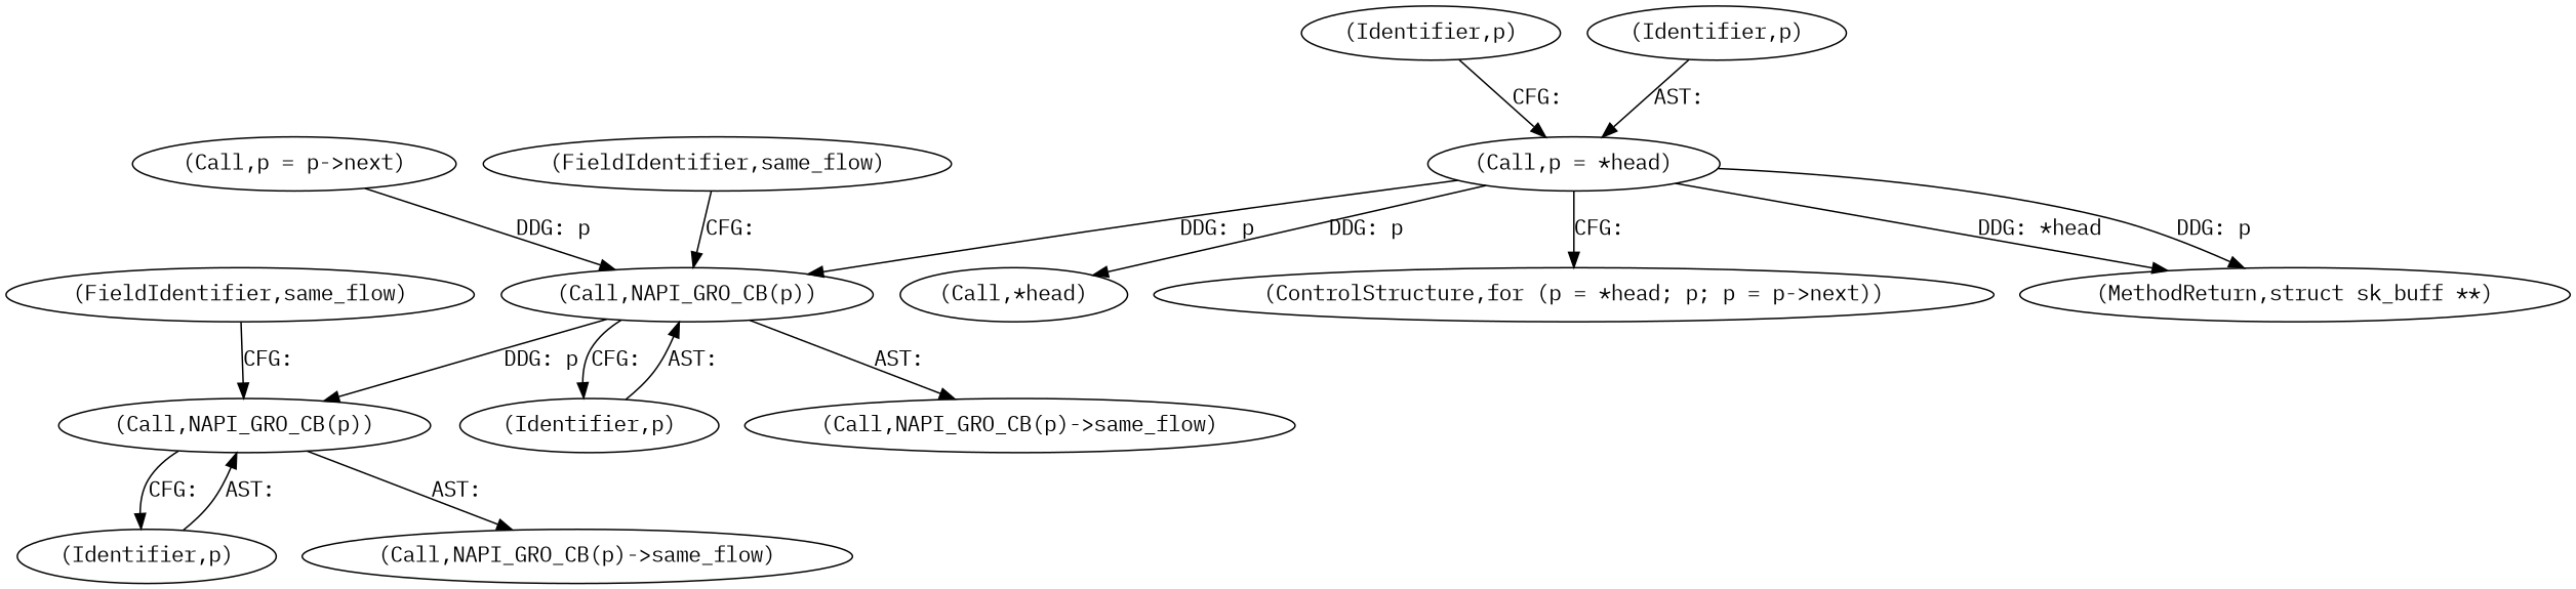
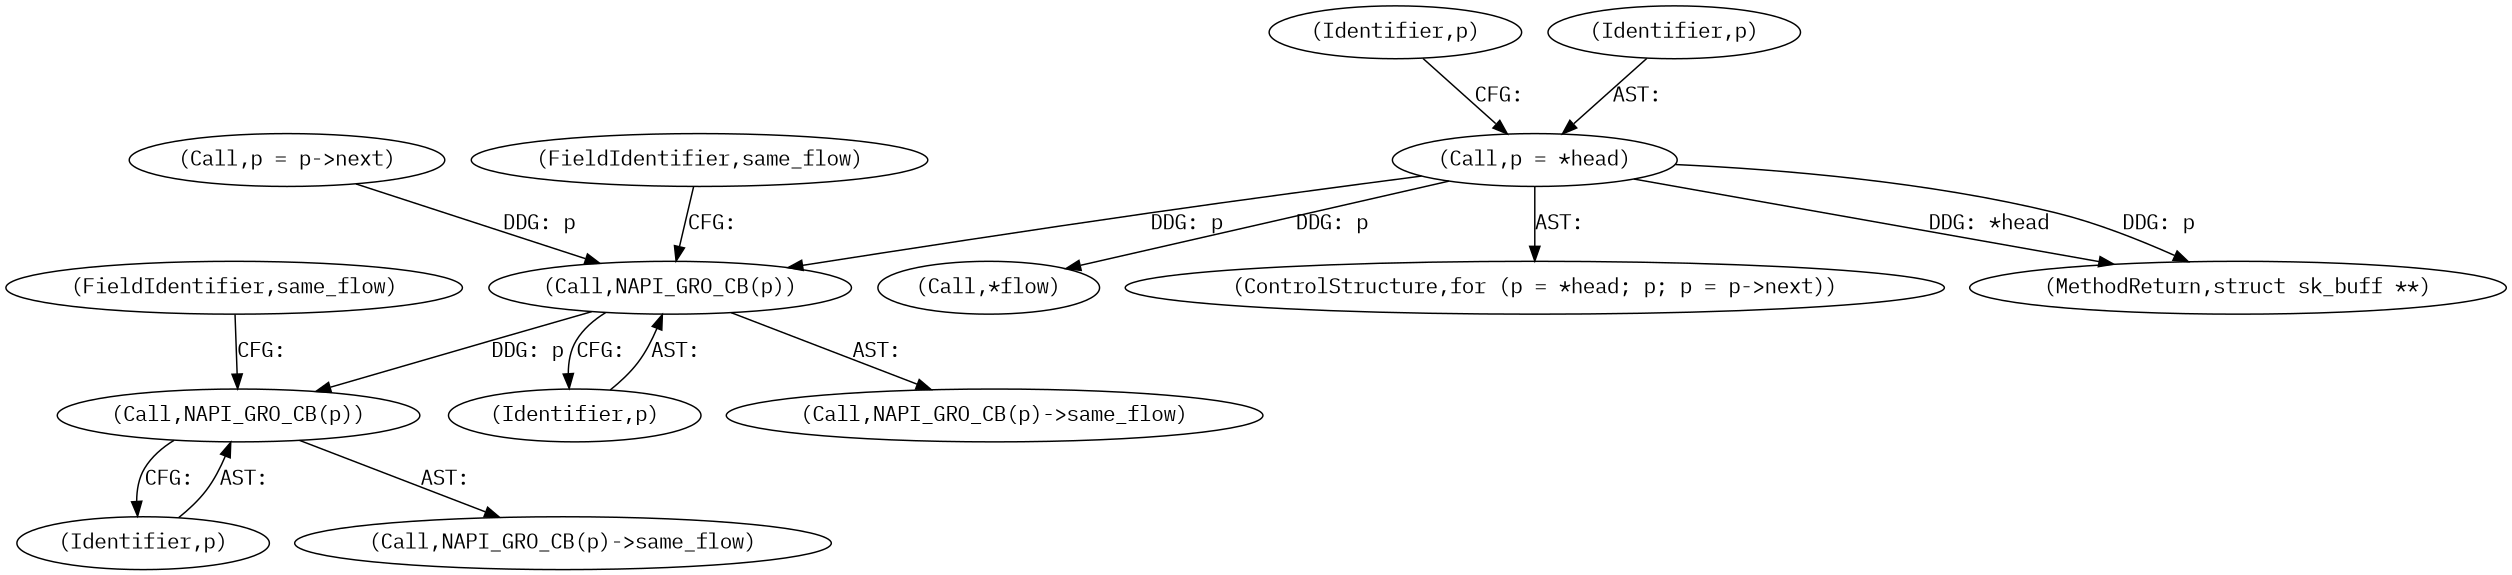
  digraph {
    fontname="IBM Plex Mono"
    node [fontname="IBM Plex Mono"]
    edge [fontname="IBM Plex Mono"]
    n1 [label="(Call,p = *head)"]
    n2 [label="(Call,NAPI_GRO_CB(p))"]
-   n3 [label="(Call,*head)"]
+   n3 [label="(Call,*flow)"]
    n4 [label="(ControlStructure,for (p = *head; p; p = p->next))"]
    n5 [label="(MethodReturn,struct sk_buff **)"]
    n6 [label="(Call,NAPI_GRO_CB(p))"]
    n7 [label="(Identifier,p)"]
    n8 [label="(Call,NAPI_GRO_CB(p)->same_flow)"]
    n9 [label="(Identifier,p)"]
    n10 [label="(Call,NAPI_GRO_CB(p)->same_flow)"]
    n11 [label="(FieldIdentifier,same_flow)"]
    n12 [label="(Identifier,p)"]
    n13 [label="(Call,p = p->next)"]
    n14 [label="(FieldIdentifier,same_flow)"]
    n15 [label="(Identifier,p)"]
    n1 -> n2 [label="DDG: p"]
    n1 -> n3 [label="DDG: p"]
-   n1 -> n4 [label="CFG: "]
+   n1 -> n4 [label="AST: "]
    n1 -> n5 [label="DDG: *head"]
    n1 -> n5 [label="DDG: p"]
    n2 -> n6 [label="DDG: p"]
    n2 -> n7 [label="CFG: "]
    n2 -> n8 [label="AST: "]
    n6 -> n9 [label="CFG: "]
    n6 -> n10 [label="AST: "]
    n7 -> n2 [label="AST: "]
    n9 -> n6 [label="AST: "]
    n11 -> n6 [label="CFG: "]
    n12 -> n1 [label="CFG: "]
    n13 -> n2 [label="DDG: p"]
    n14 -> n2 [label="CFG: "]
    n15 -> n1 [label="AST: "]
  }
